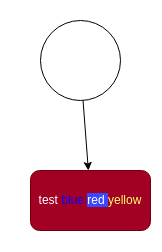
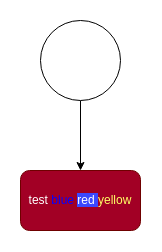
  <mxCell id="0" />
  <mxCell id="1" parent="0" />
- <mxCell id="2" value="test &lt;font color=&quot;#0800ff&quot;&gt;blue &lt;/font&gt;&lt;span style=&quot;background-color: rgb(59, 72, 255);&quot;&gt;red &lt;/span&gt;&lt;font color=&quot;#ffff66&quot;&gt;yellow&lt;/font&gt;" style="rounded=1;whiteSpace=wrap;html=1;fillColor=#a20025;fontColor=#ffffff;strokeColor=#6F0000;" vertex="1" parent="1"><mxGeometry x="30" y="170" width="120" height="60" as="geometry" /></mxCell>
+ <mxCell id="2" value="test &lt;font color=&quot;#0800ff&quot;&gt;blue &lt;/font&gt;&lt;span style=&quot;background-color: rgb(59, 72, 255);&quot;&gt;red &lt;/span&gt;&lt;font color=&quot;#ffff66&quot;&gt;yellow&lt;/font&gt;" style="rounded=1;whiteSpace=wrap;html=1;fillColor=#a20025;fontColor=#ffffff;strokeColor=#6F0000;" vertex="1" parent="1"><mxGeometry x="20" y="170" width="120" height="60" as="geometry" /></mxCell>
  <mxCell id="3" value="" style="edgeStyle=none;html=1;" edge="1" parent="1" source="4" target="2"><mxGeometry relative="1" as="geometry" /></mxCell>
  <mxCell id="4" value="" style="ellipse;whiteSpace=wrap;html=1;aspect=fixed;" vertex="1" parent="1"><mxGeometry x="40" y="20" width="80" height="80" as="geometry" /></mxCell>
